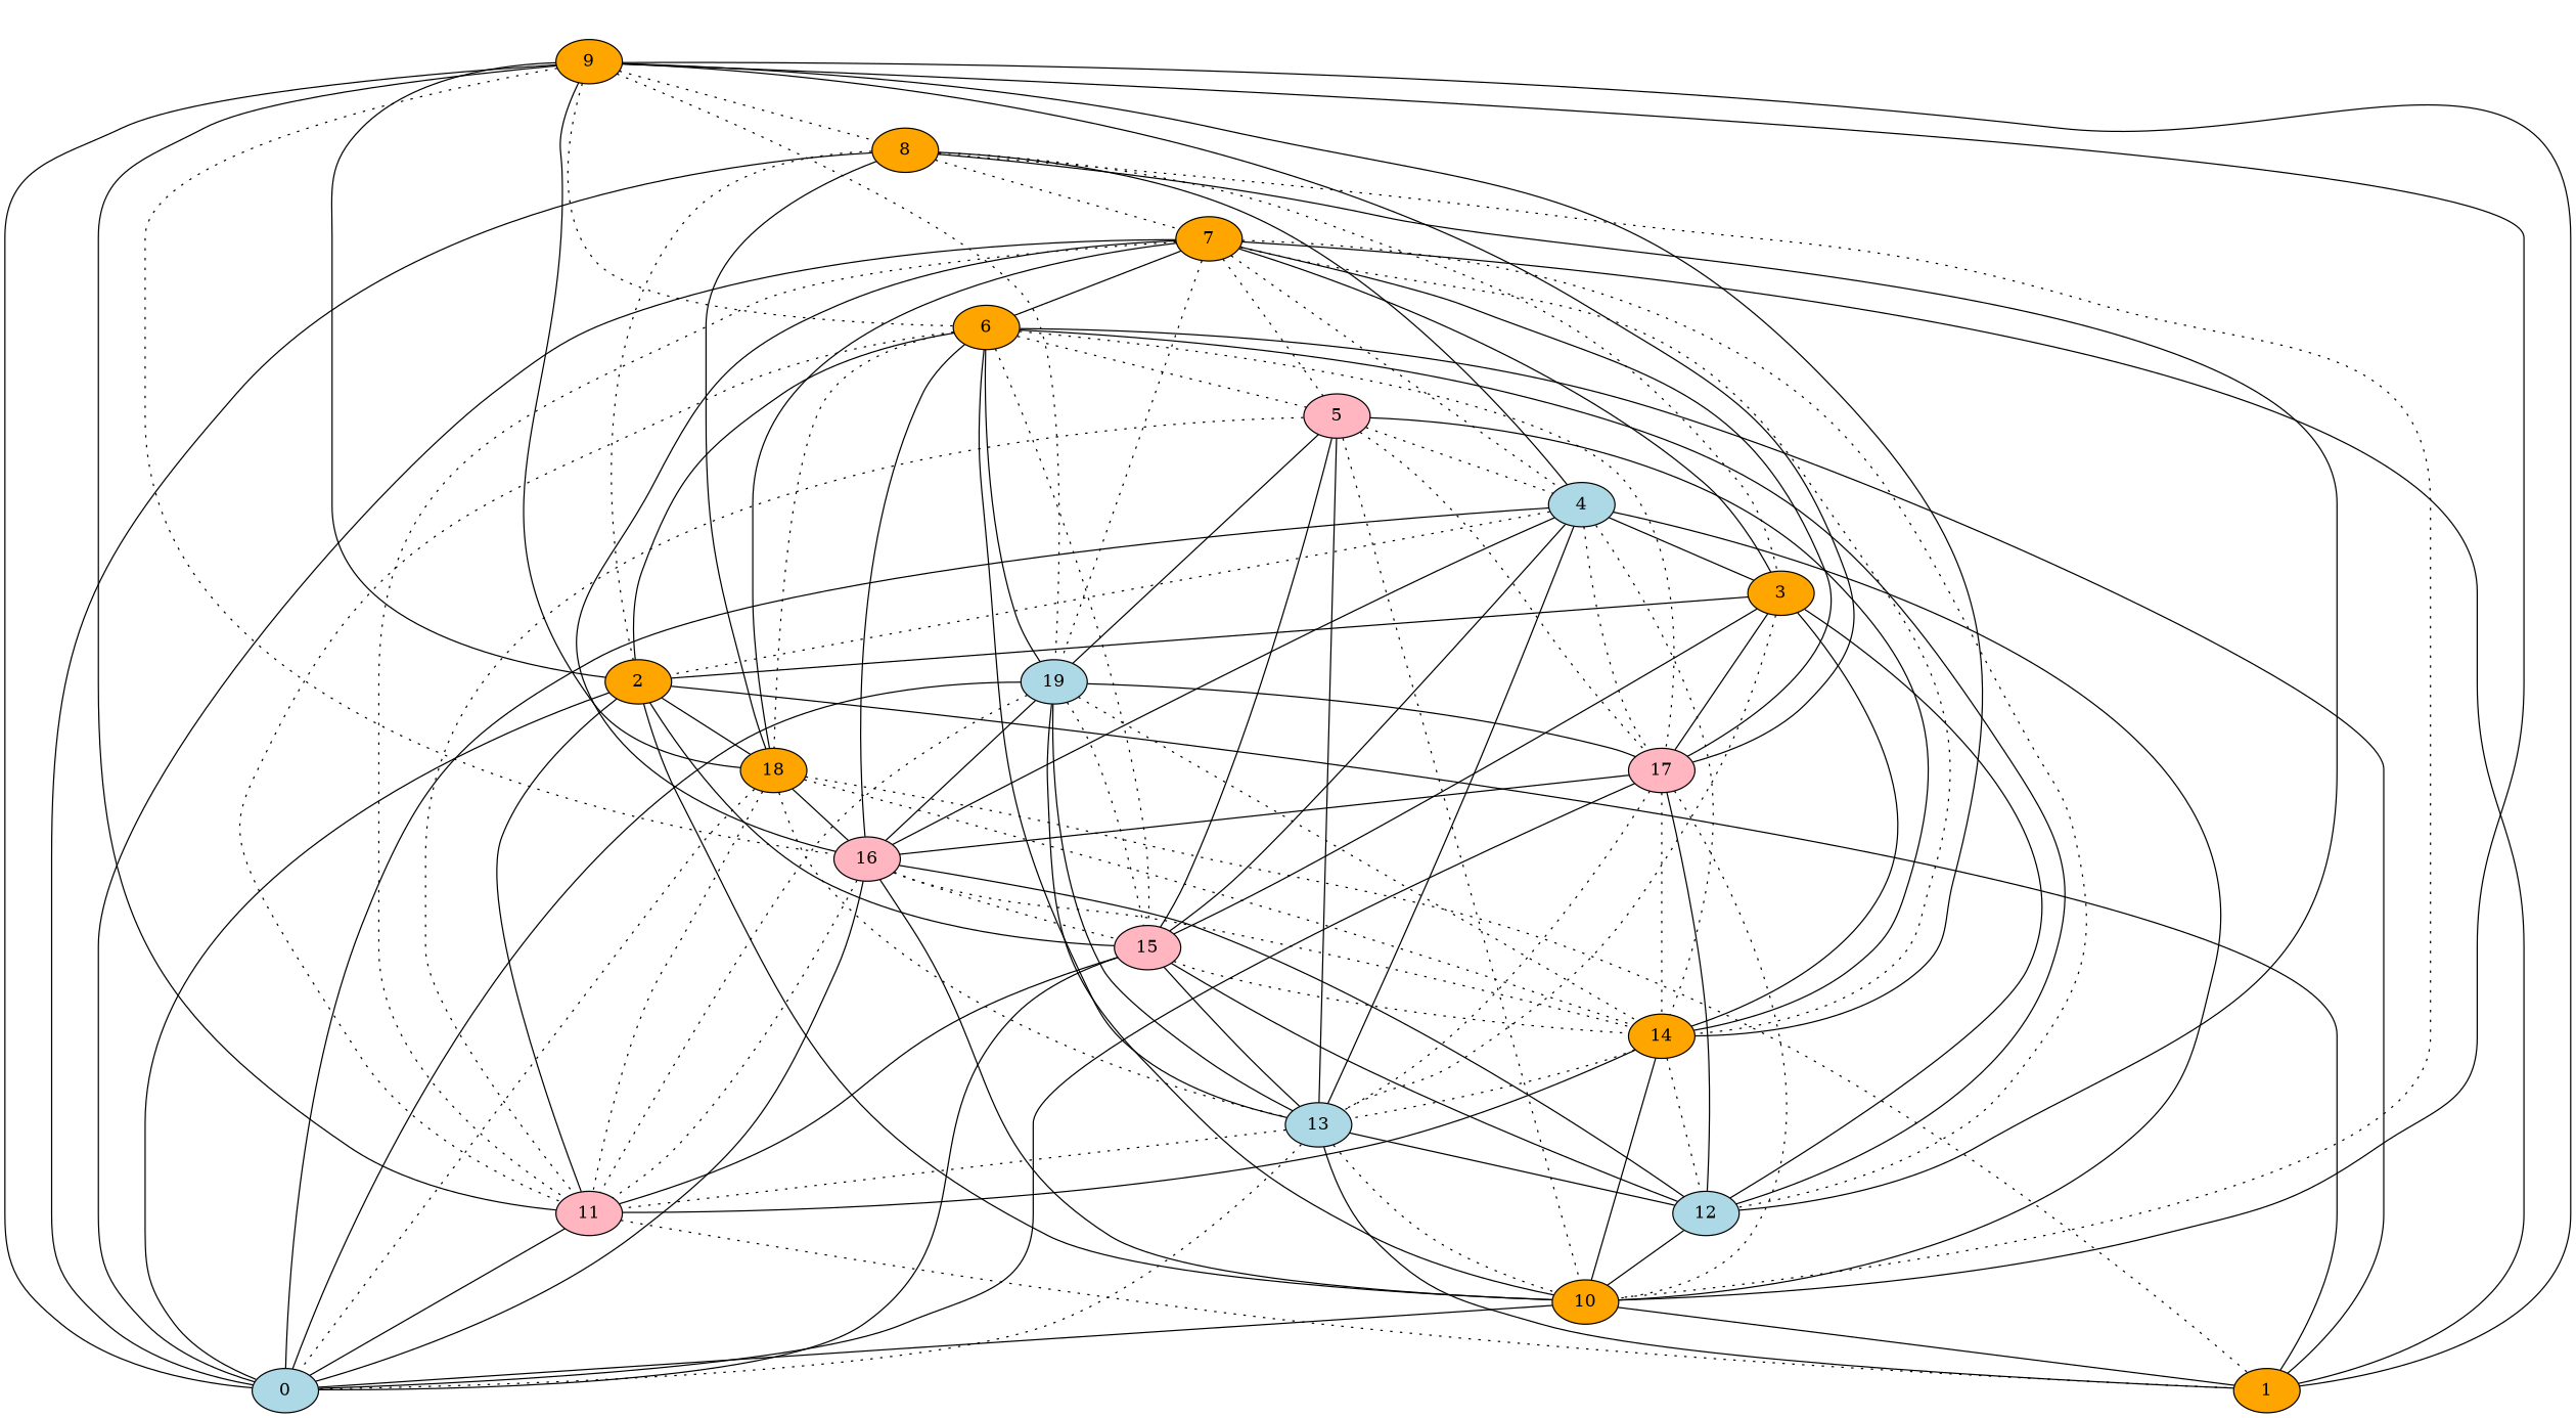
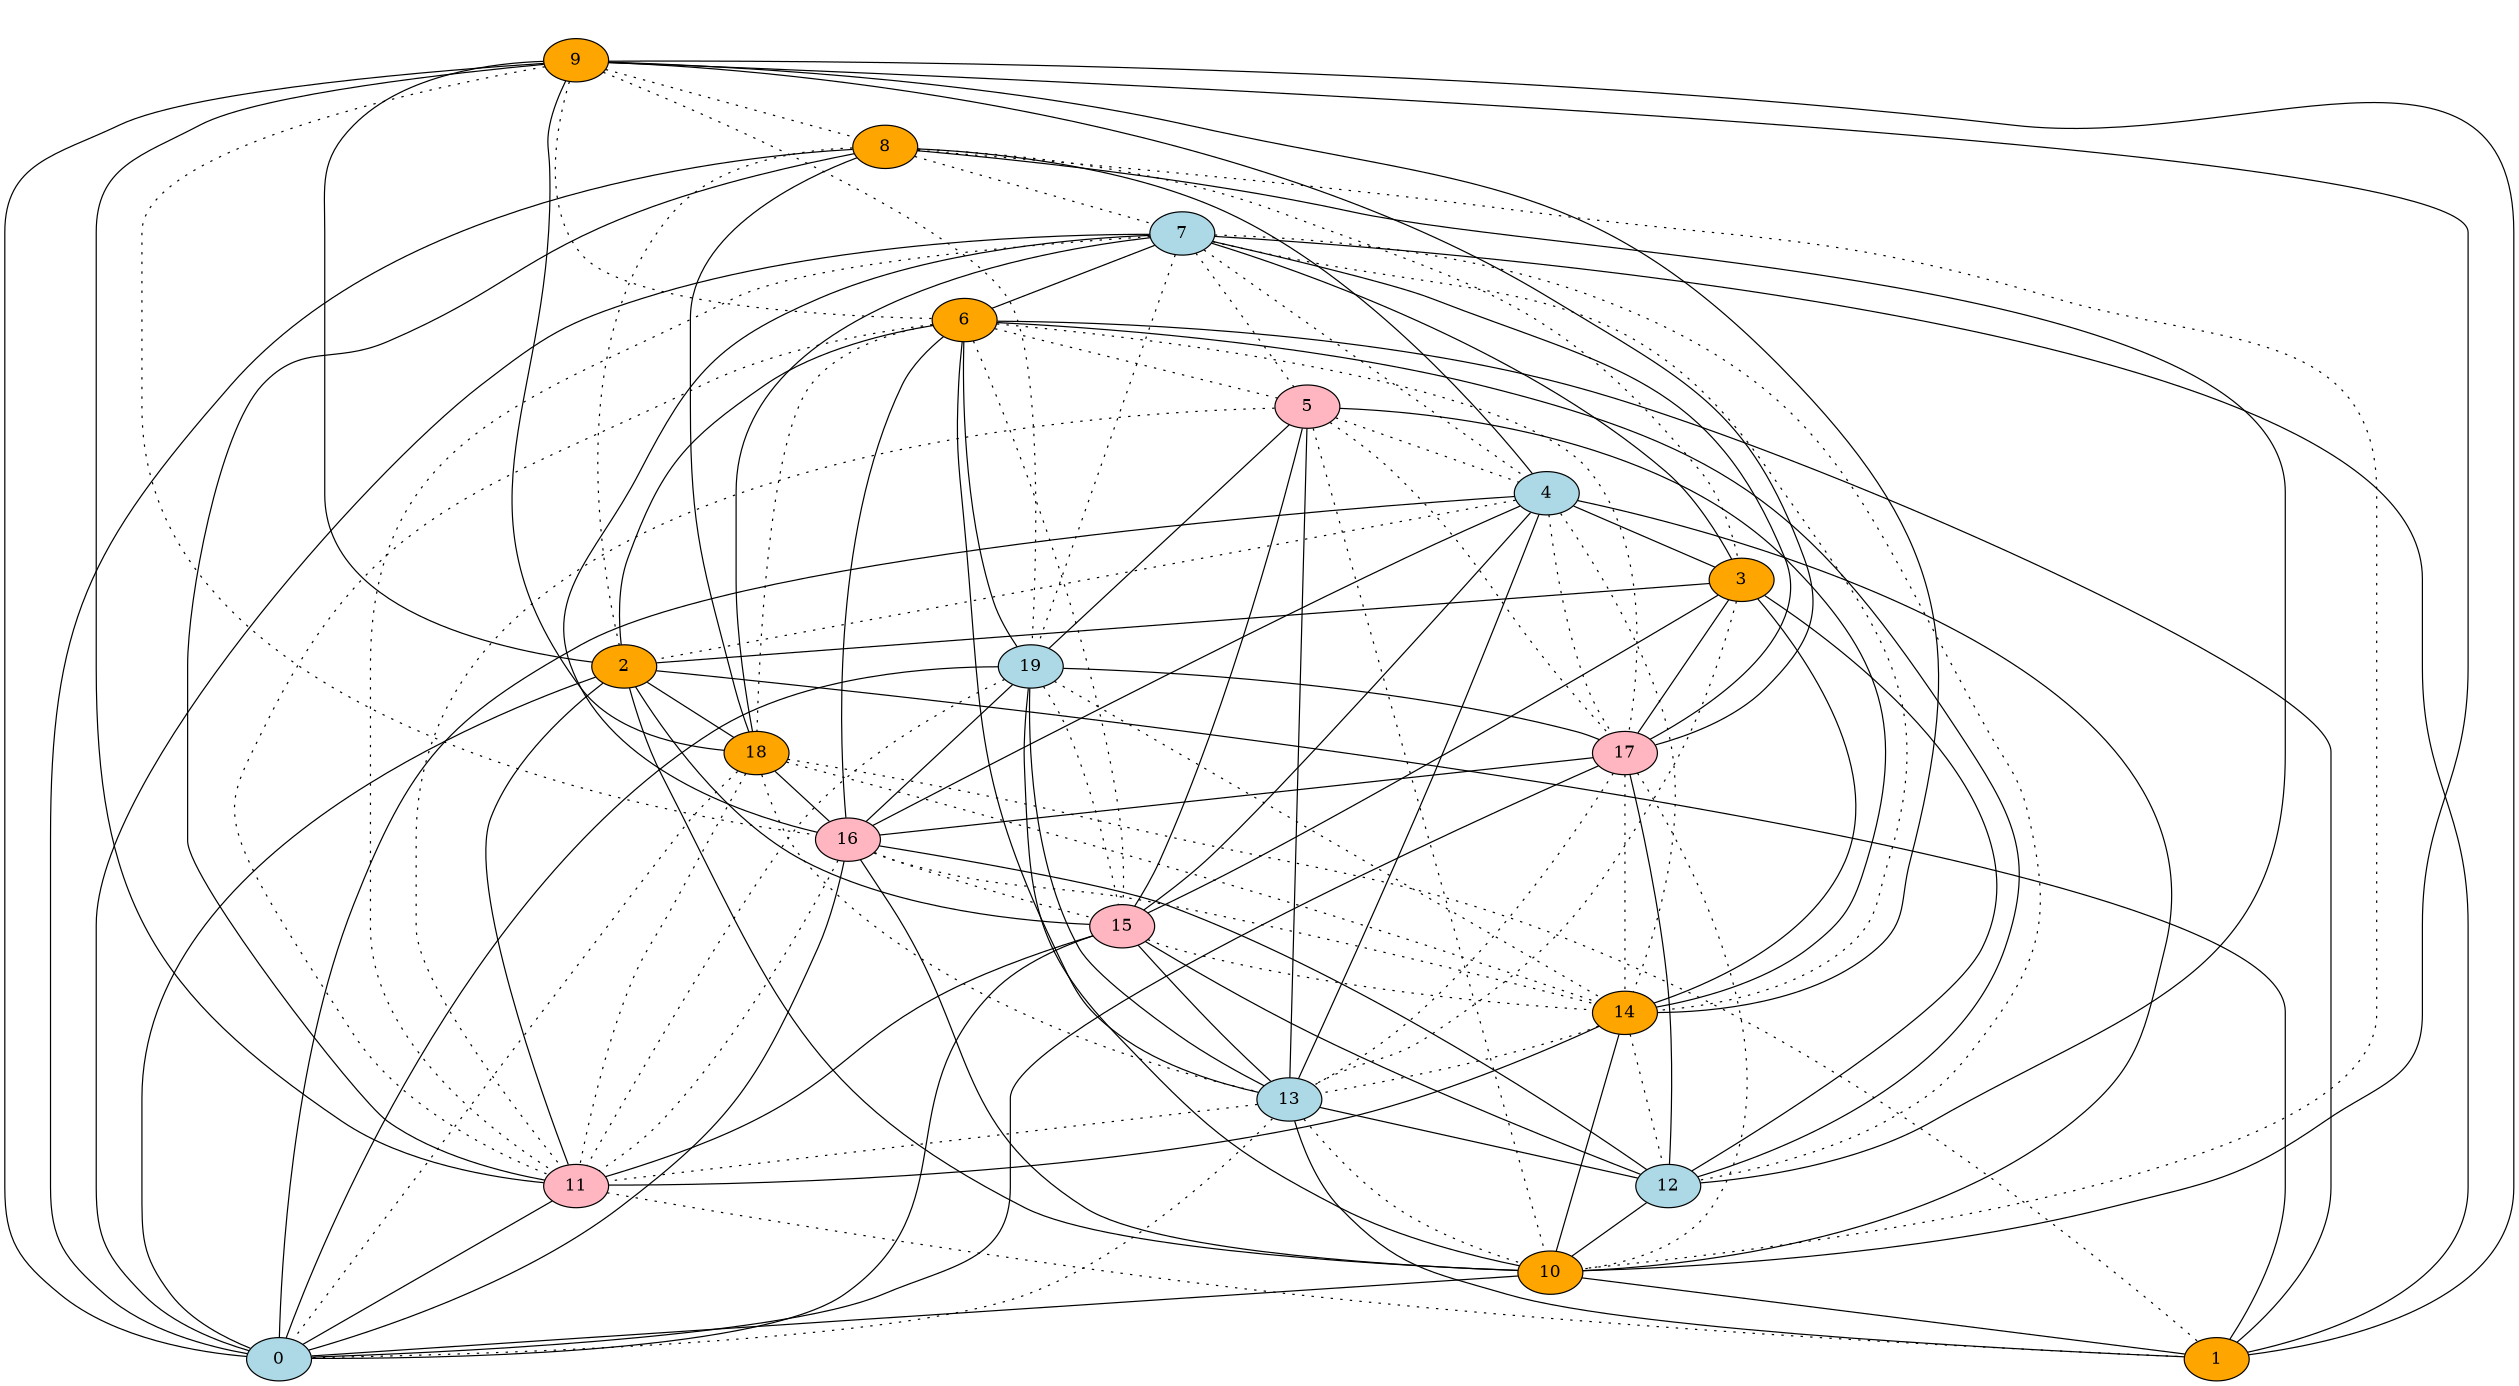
  digraph {
    node [fillcolor=orange style=filled]
    edge [color=black dir=none style=solid]
    4 [fillcolor=lightblue]
    2
    17 [fillcolor=lightpink]
    15 [fillcolor=lightpink]
    10
    3
    14
    13 [fillcolor=lightblue]
    16 [fillcolor=lightpink]
    0 [fillcolor=lightblue]
    11 [fillcolor=lightpink]
    19 [fillcolor=lightblue]
    1
    18
    12 [fillcolor=lightblue]
    5 [fillcolor=lightpink]
    8
-   7
+   7 [fillcolor=lightblue]
    6
    9
    subgraph sub_1 {
      4
      2
      17
      15
      10
      3
      14
      13
      16
      0
      11
      19
      1
      18
      12
      5
      8
      7
      6
      9
    }
    4 -> 2 [style=dotted]
    4 -> 17 [style=dotted]
    4 -> 15
    4 -> 10
    4 -> 3
    4 -> 14 [style=dotted]
    4 -> 13
    4 -> 16
    4 -> 0
    2 -> 15
    2 -> 10
    2 -> 0
    2 -> 11
    2 -> 1
    2 -> 18
    17 -> 10 [style=dotted]
    17 -> 14 [style=dotted]
    17 -> 13 [style=dotted]
    17 -> 16
    17 -> 0
    17 -> 12
    15 -> 14 [style=dotted]
    15 -> 13
    15 -> 0
    15 -> 11
    15 -> 12
    10 -> 0
    10 -> 1
    3 -> 2
    3 -> 17
    3 -> 15
    3 -> 14
    3 -> 13 [style=dotted]
    3 -> 12
    14 -> 10
    14 -> 13 [style=dotted]
    14 -> 11
    14 -> 12 [style=dotted]
    13 -> 10 [style=dotted]
    13 -> 0 [style=dotted]
    13 -> 11 [style=dotted]
    13 -> 1
    13 -> 12
    16 -> 15 [style=dotted]
    16 -> 10
    16 -> 14 [style=dotted]
    16 -> 0
    16 -> 11 [style=dotted]
    16 -> 12
    11 -> 0
    11 -> 1 [style=dotted]
    19 -> 17
    19 -> 15 [style=dotted]
    19 -> 10
    19 -> 14 [style=dotted]
    19 -> 13
    19 -> 16
    19 -> 0
    19 -> 11 [style=dotted]
    18 -> 14 [style=dotted]
    18 -> 13 [style=dotted]
    18 -> 16
    18 -> 0 [style=dotted]
    18 -> 11 [style=dotted]
    18 -> 1 [style=dotted]
    12 -> 10
    5 -> 4 [style=dotted]
    5 -> 17 [style=dotted]
    5 -> 15
    5 -> 10 [style=dotted]
    5 -> 14
    5 -> 13
    5 -> 11 [style=dotted]
    5 -> 19
    8 -> 4
    8 -> 2 [style=dotted]
    8 -> 10 [style=dotted]
    8 -> 3 [style=dotted]
    8 -> 0
+   8 -> 11
    8 -> 18
    8 -> 12
    8 -> 7 [style=dotted]
    7 -> 4 [style=dotted]
    7 -> 17
    7 -> 3
    7 -> 14 [style=dotted]
    7 -> 16
    7 -> 0
    7 -> 11 [style=dotted]
    7 -> 19 [style=dotted]
    7 -> 1
    7 -> 18
    7 -> 12 [style=dotted]
    7 -> 5 [style=dotted]
    7 -> 6
    6 -> 2
    6 -> 17 [style=dotted]
    6 -> 15 [style=dotted]
    6 -> 13
    6 -> 16
    6 -> 11 [style=dotted]
    6 -> 19
    6 -> 1
    6 -> 18 [style=dotted]
    6 -> 12
    6 -> 5 [style=dotted]
    9 -> 2
    9 -> 17
    9 -> 10
    9 -> 14
    9 -> 16 [style=dotted]
    9 -> 0
    9 -> 11
    9 -> 19 [style=dotted]
    9 -> 1
    9 -> 18
    9 -> 8 [style=dotted]
    9 -> 6 [style=dotted]
  }
